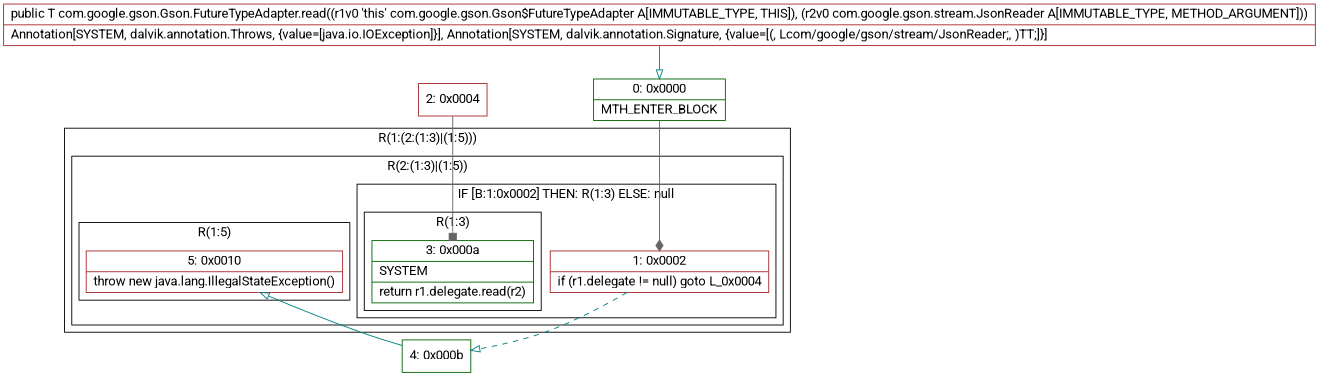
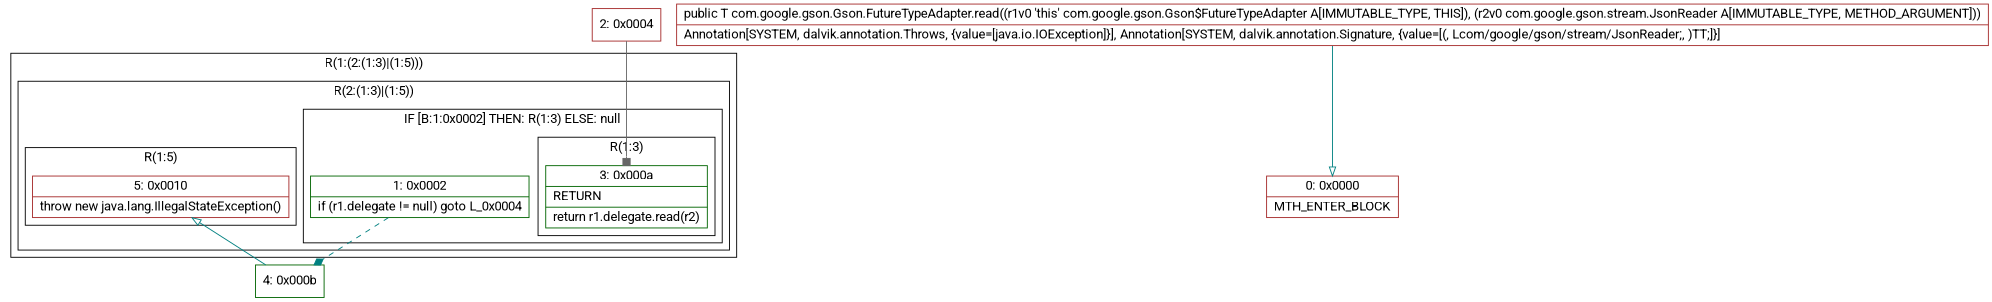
  digraph {
    fontname=Roboto
    node [color=darkgreen fontname=Roboto shape=record]
    edge [arrowhead=diamond color=teal fontname=Roboto]
-   n1 [label="{3\:\ 0x000a|SYSTEM\l|return r1.delegate.read(r2)\l}"]
-   n2 [color=brown label="{1\:\ 0x0002|if (r1.delegate != null) goto L_0x0004\l}"]
+   n1 [label="{3\:\ 0x000a|RETURN\l|return r1.delegate.read(r2)\l}"]
+   n2 [label="{1\:\ 0x0002|if (r1.delegate != null) goto L_0x0004\l}"]
    n3 [color=brown label="{5\:\ 0x0010|throw new java.lang.IllegalStateException()\l}"]
    n4 [label="{4\:\ 0x000b}"]
    n5 [color=brown label="{2\:\ 0x0004}"]
-   n6 [label="{0\:\ 0x0000|MTH_ENTER_BLOCK\l}"]
+   n6 [color=brown label="{0\:\ 0x0000|MTH_ENTER_BLOCK\l}"]
    n7 [color=brown label="{public T com.google.gson.Gson.FutureTypeAdapter.read((r1v0 'this' com.google.gson.Gson$FutureTypeAdapter A[IMMUTABLE_TYPE, THIS]), (r2v0 com.google.gson.stream.JsonReader A[IMMUTABLE_TYPE, METHOD_ARGUMENT]))  | Annotation[SYSTEM, dalvik.annotation.Throws, \{value=[java.io.IOException]\}], Annotation[SYSTEM, dalvik.annotation.Signature, \{value=[(, Lcom\/google\/gson\/stream\/JsonReader;, )TT;]\}]\l}"]
    subgraph cluster_1 {
      label="R(1:(2:(1:3)|(1:5)))"
      subgraph cluster_2 {
        label="R(2:(1:3)|(1:5))"
        subgraph cluster_3 {
          label="IF [B:1:0x0002] THEN: R(1:3) ELSE: null"
          n2
          subgraph cluster_4 {
            label="R(1:3)"
            n1
          }
        }
        subgraph cluster_5 {
          label="R(1:5)"
          n3
        }
      }
    }
-   n2 -> n4 [arrowhead=onormal style=dashed]
+   n2 -> n4 [style=dashed]
    n4 -> n3 [arrowhead=onormal]
    n5 -> n1 [arrowhead=box color=gray40]
-   n6 -> n2 [color=gray40]
    n7 -> n6 [arrowhead=onormal]
  }
